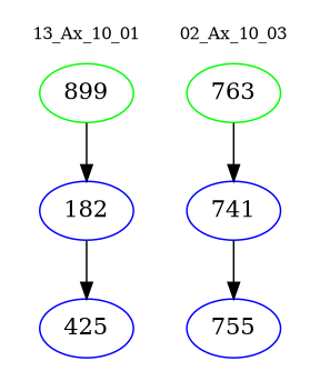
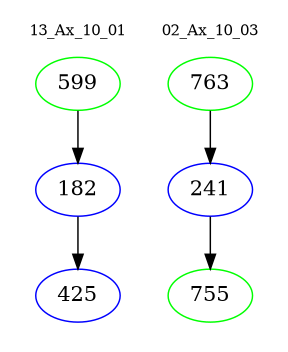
  digraph {
    node [color=blue]
    edge [color=black]
-   n1 [color=green label=899]
+   n1 [color=green label=599]
    n2 [label=182]
    n3 [label=425]
    n4 [color=green label=763]
-   n5 [label=741]
-   n6 [label=755]
+   n5 [label=241]
+   n6 [color=green label=755]
    subgraph cluster_1 {
      color=white
      fontsize=10
      label="13_Ax_10_01"
      n1
      n2
      n3
    }
    subgraph cluster_2 {
      color=white
      fontsize=10
      label="02_Ax_10_03"
      n4
      n5
      n6
    }
    n1 -> n2
    n2 -> n3
    n4 -> n5
    n5 -> n6
  }
